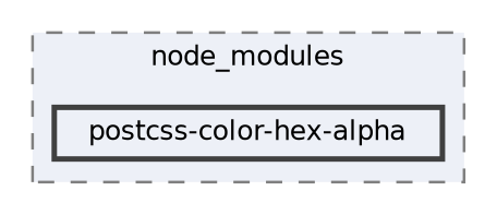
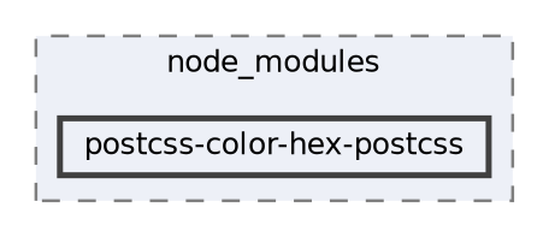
  digraph {
    compound=true
    rankdir=LR
-   n1 [color=grey25 fillcolor="#edf0f7" fontname=Helvetica fontsize=10 height=0.2 label="postcss-color-hex-alpha" shape=box style="filled,bold" width=0.4]
+   n1 [color=grey25 fillcolor="#edf0f7" fontname=Helvetica fontsize=10 height=0.2 label="postcss-color-hex-postcss" shape=box style="filled,bold" width=0.4]
    subgraph cluster_1 {
      bgcolor="#edf0f7"
      fontname=Helvetica
      fontsize=10
      label=node_modules
      pencolor=grey50
      style="filled,dashed"
      n1
    }
  }
